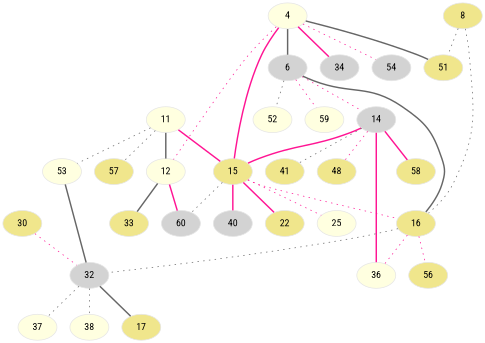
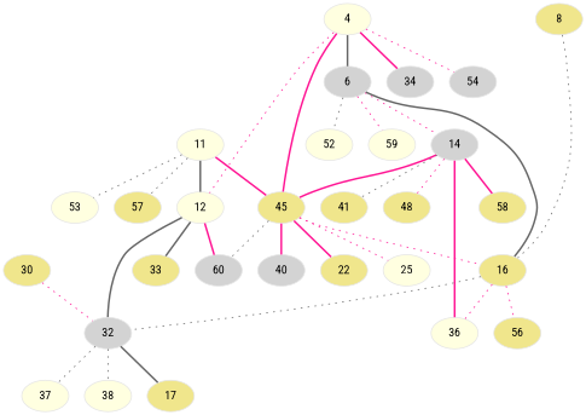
  graph {
    fontname="Roboto Condensed"
    node [color=gray90 fillcolor=khaki fontname="Roboto Condensed" style=filled]
    edge [color=deeppink fontname="Roboto Condensed" style=dotted]
    6 [fillcolor=lightgrey super="+5"]
    14 [fillcolor=lightgrey]
    16 [super="+3"]
    52 [fillcolor=lightyellow]
    59 [fillcolor=lightyellow]
    4 [fillcolor=lightyellow]
    12 [fillcolor=lightyellow]
-   15 [super="+13+9"]
+   15 [super="+13+9" label=45]
    34 [fillcolor=lightgrey]
-   51 [super="+18+20+26+44"]
    54 [fillcolor=lightgrey super="+50"]
    32 [fillcolor=lightgrey super="+2"]
    33
    60 [fillcolor=lightgrey super="+55"]
    22
    25 [fillcolor=lightyellow]
    40 [fillcolor=lightgrey]
    36 [fillcolor=lightyellow]
    41 [super="+24"]
    48
    58
    56
    8 [super="+7"]
    11 [fillcolor=lightyellow super="+10"]
    53 [fillcolor=lightyellow super="+49"]
    57 [super="+35"]
    37 [fillcolor=lightyellow]
    38 [fillcolor=lightyellow super="+27"]
    n29 [label=17 super="+21"]
    30
    6 -- 14
    6 -- 16 [color=gray40 style=bold]
    6 -- 52 [color=gray40]
    6 -- 59
    14 -- 15 [style=bold weight=2]
    14 -- 36 [style=bold]
    14 -- 41 [color=gray40]
    14 -- 48
    14 -- 58 [style=bold]
    16 -- 32 [color=gray40 weight=2]
    16 -- 36
    16 -- 56
    4 -- 6 [color=gray40 style=bold weight=2]
    4 -- 12
    4 -- 15 [style=bold]
    4 -- 34 [style=bold]
-   4 -- 51 [color=gray40 style=bold]
    4 -- 54
-   53 -- 32 [color=gray40 style=bold]
+   12 -- 32 [color=gray40 style=bold]
    12 -- 33 [color=gray40 style=bold]
    12 -- 60 [style=bold]
    15 -- 16
    15 -- 60 [color=gray40]
    15 -- 22 [style=bold]
    15 -- 25
    15 -- 40 [style=bold]
    32 -- 37 [color=gray40]
    32 -- 38 [color=gray40]
    32 -- n29 [color=gray40 style=bold]
    8 -- 16 [color=gray40]
-   8 -- 51 [color=gray40]
    11 -- 12 [color=gray40 style=bold weight=2]
    11 -- 15 [style=bold weight=2]
    11 -- 53 [color=gray40]
    11 -- 57 [color=gray40]
    30 -- 32
  }
